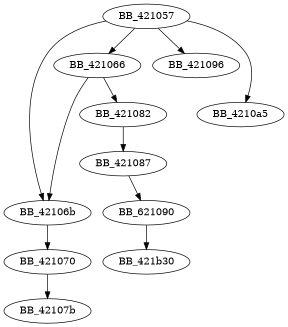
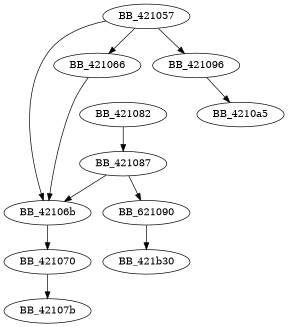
  digraph {
    BB_421057
    BB_421066
    BB_421096
    BB_42106b
    BB_421082
    BB_4210a5
    BB_421070
    BB_421087
    BB_42107b
    n10 [label=BB_621090]
    BB_421b30
    BB_421057 -> BB_421066
    BB_421057 -> BB_421096
    BB_421057 -> BB_42106b
    BB_421066 -> BB_42106b
-   BB_421066 -> BB_421082
-   BB_421057 -> BB_4210a5
+   BB_421096 -> BB_4210a5
    BB_42106b -> BB_421070
    BB_421082 -> BB_421087
    BB_421070 -> BB_42107b
+   BB_421087 -> BB_42106b
    BB_421087 -> n10
    n10 -> BB_421b30
  }
